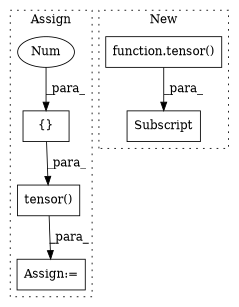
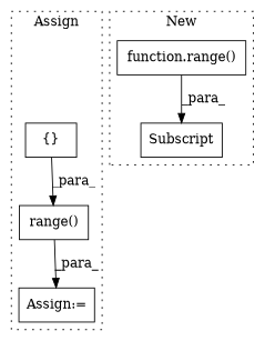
  digraph {
    node [a=75 l=3 shape=box]
-   n1 [l="13,21" label="tensor()" s="2457,2475"]
+   n1 [l="13,21" label="range()" s="2457,2475"]
    n2 [a=68 label="Assign:=" s=2663]
    n3 [a=59 l="1,0" label="{}" s="2470,2474"]
-   n4 [a=76 label=Num s=2471 shape=ellipse]
-   n5 [l="6,1" label="function.tensor()" s="2716,2728"]
+   n5 [l="6,1" label="function.range()" s="2716,2728"]
    n6 [a=63 l="33,0" label=Subscript s="2749,0"]
    subgraph cluster_1 {
      label=Assign
      style=dotted
      n1
      n2
      n3
-     n4
    }
    subgraph cluster_2 {
      label=New
      style=dotted
      n5
      n6
    }
    n1 -> n2 [label=_para_]
    n3 -> n1 [label=_para_]
-   n4 -> n3 [label=_para_]
    n5 -> n6 [label=_para_]
  }
